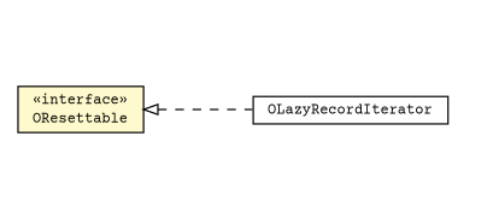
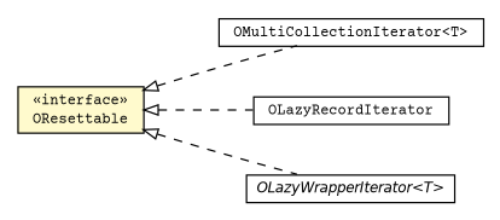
  digraph {
    fontname="Courier Prime"
    nodesep=0.25
    rankdir=LR
    ranksep=0.5
    node [fontcolor=black fontname="Courier Prime" fontsize=10.0 shape=plaintext]
    edge [arrowtail=empty dir=back fontname="Courier Prime" fontsize=10 headport=p labelfontname=Helvetica labelfontsize=10 style=dashed tailport=p]
+   n1 [label=<<table title="com.orientechnologies.common.collection.OMultiCollectionIterator" border="0" cellborder="1" cellspacing="0" cellpadding="2" port="p" href="../collection/OMultiCollectionIterator.html"> 		<tr><td><table border="0" cellspacing="0" cellpadding="1"> <tr><td align="center" balign="center"> OMultiCollectionIterator&lt;T&gt; </td></tr> 		</table></td></tr> 		</table>>]
    n2 [label=<<table title="com.orientechnologies.common.util.OResettable" border="0" cellborder="1" cellspacing="0" cellpadding="2" port="p" bgcolor="lemonChiffon" href="./OResettable.html"> 		<tr><td><table border="0" cellspacing="0" cellpadding="1"> <tr><td align="center" balign="center"> &#171;interface&#187; </td></tr> <tr><td align="center" balign="center"> OResettable </td></tr> 		</table></td></tr> 		</table>>]
    n3 [label=<<table title="com.orientechnologies.orient.core.db.record.OLazyRecordIterator" border="0" cellborder="1" cellspacing="0" cellpadding="2" port="p" href="../../orient/core/db/record/OLazyRecordIterator.html"> 		<tr><td><table border="0" cellspacing="0" cellpadding="1"> <tr><td align="center" balign="center"> OLazyRecordIterator </td></tr> 		</table></td></tr> 		</table>>]
+   n4 [label=<<table title="com.orientechnologies.orient.core.iterator.OLazyWrapperIterator" border="0" cellborder="1" cellspacing="0" cellpadding="2" port="p" href="../../orient/core/iterator/OLazyWrapperIterator.html"> 		<tr><td><table border="0" cellspacing="0" cellpadding="1"> <tr><td align="center" balign="center"><font face="Helvetica-Oblique"> OLazyWrapperIterator&lt;T&gt; </font></td></tr> 		</table></td></tr> 		</table>>]
+   n2 -> n1
    n2 -> n3
+   n2 -> n4
  }
